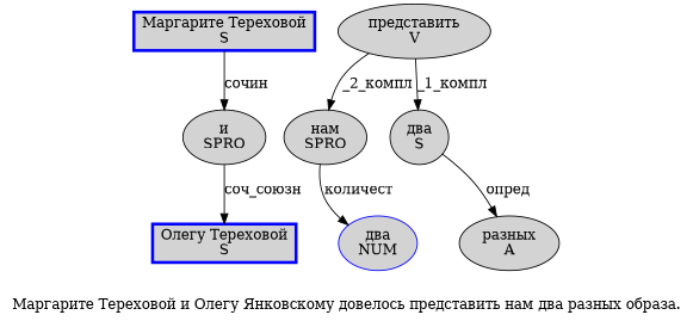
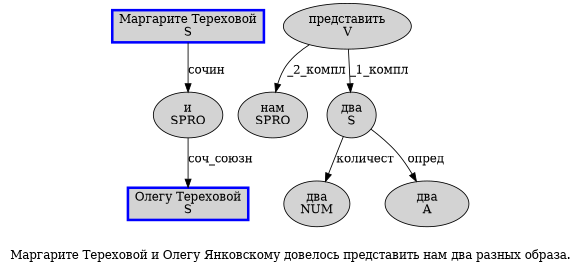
  digraph {
    label="Маргарите Тереховой и Олегу Янковскому довелось представить нам два разных образа."
    node [fillcolor=lightgray penwidth=1 shape=ellipse style=filled]
    n1 [color=blue label="Маргарите Тереховой\nS" penwidth=3 shape=box]
    n2 [label="и\nSPRO"]
    n3 [color=blue label="Олегу Тереховой\nS" penwidth=3 shape=box]
    n4 [label="представить\nV"]
    n5 [label="нам\nSPRO"]
    n6 [label="два\nS"]
-   n7 [label="два\nNUM" color=blue]
-   n8 [label="разных\nA"]
+   n7 [label="два\nNUM"]
+   n8 [label="два\nA"]
    n1 -> n2 [label="сочин"]
    n2 -> n3 [label="соч_союзн"]
    n4 -> n5 [label="_2_компл"]
    n4 -> n6 [label="_1_компл"]
-   n5 -> n7 [label="количест"]
+   n6 -> n7 [label="количест"]
    n6 -> n8 [label="опред"]
  }
